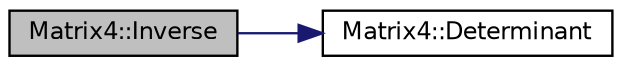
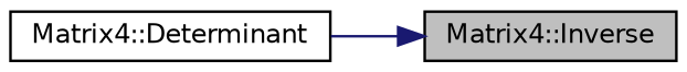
  digraph {
    rankdir=LR
    node [color=black fontname=Helvetica fontsize=10 shape=record style=filled]
    n1 [fillcolor=grey75 fontcolor=black height=0.2 label="Matrix4::Inverse" width=0.4]
    n2 [fillcolor=white height=0.2 label="Matrix4::Determinant" width=0.4]
-   n1 -> n2 [color=midnightblue fontname=Helvetica fontsize=10 labelfontname=Helvetica labelfontsize=10 style=solid]
+   n2 -> n1 [color=midnightblue fontname=Helvetica fontsize=10 labelfontname=Helvetica labelfontsize=10 style=solid]
  }
